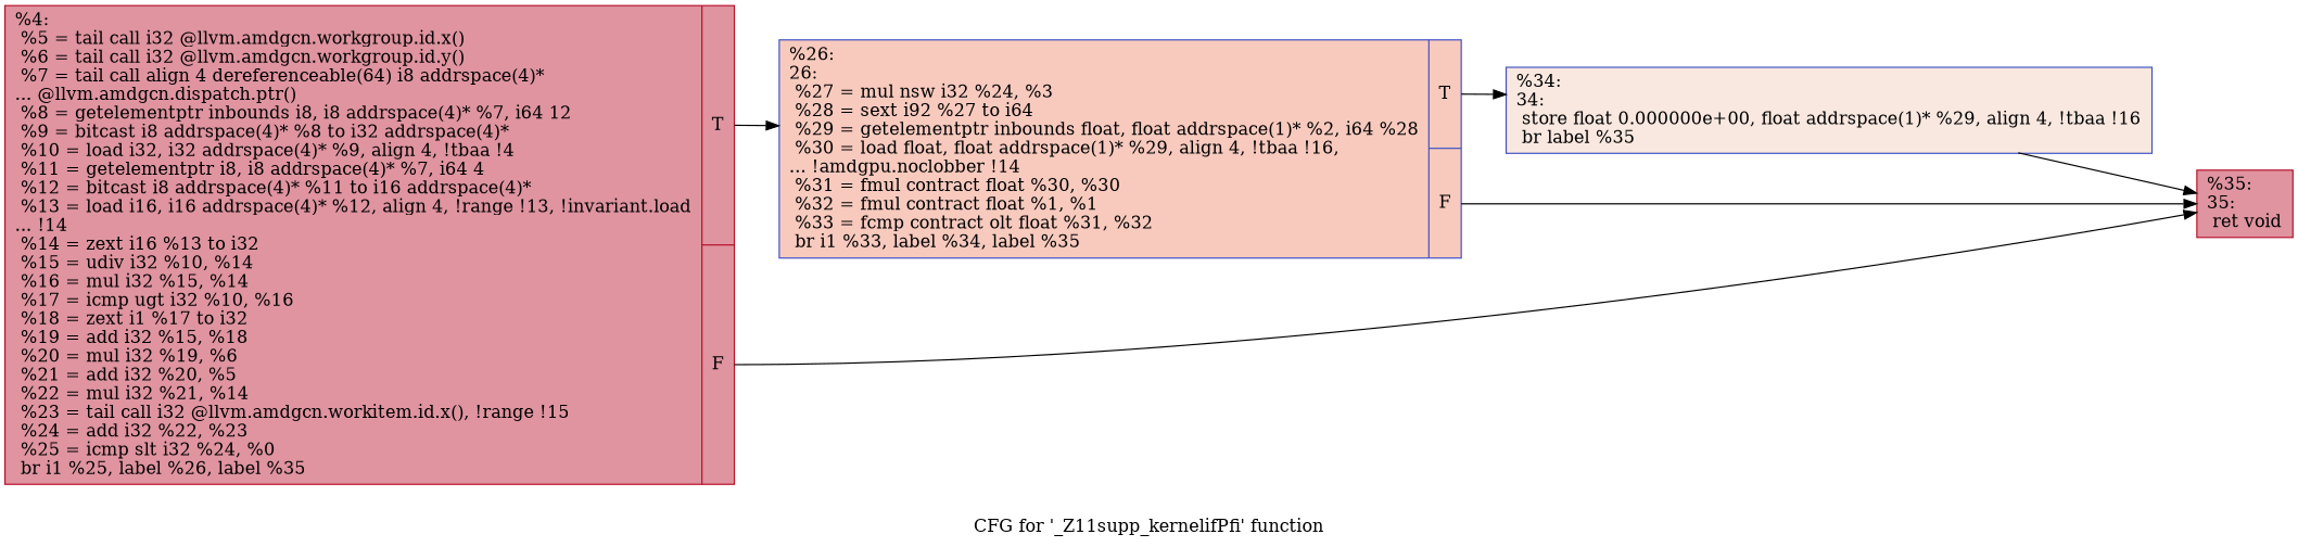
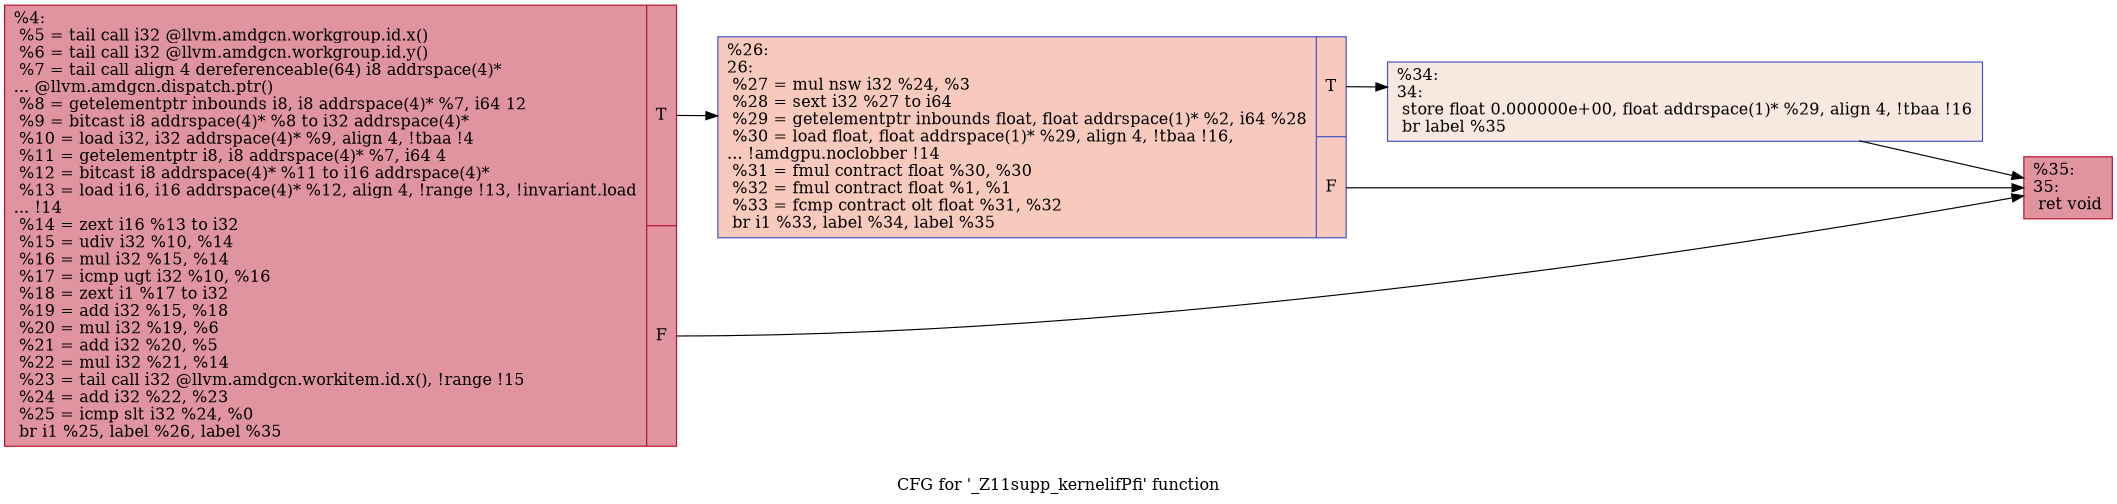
  digraph {
    label="CFG for '_Z11supp_kernelifPfi' function"
    rankdir=LR
    node [color="#b70d28ff" fillcolor="#b70d2870" shape=record style=filled]
    edge [tailport=s0]
    n1 [label="{%4:\l  %5 = tail call i32 @llvm.amdgcn.workgroup.id.x()\l  %6 = tail call i32 @llvm.amdgcn.workgroup.id.y()\l  %7 = tail call align 4 dereferenceable(64) i8 addrspace(4)*\l... @llvm.amdgcn.dispatch.ptr()\l  %8 = getelementptr inbounds i8, i8 addrspace(4)* %7, i64 12\l  %9 = bitcast i8 addrspace(4)* %8 to i32 addrspace(4)*\l  %10 = load i32, i32 addrspace(4)* %9, align 4, !tbaa !4\l  %11 = getelementptr i8, i8 addrspace(4)* %7, i64 4\l  %12 = bitcast i8 addrspace(4)* %11 to i16 addrspace(4)*\l  %13 = load i16, i16 addrspace(4)* %12, align 4, !range !13, !invariant.load\l... !14\l  %14 = zext i16 %13 to i32\l  %15 = udiv i32 %10, %14\l  %16 = mul i32 %15, %14\l  %17 = icmp ugt i32 %10, %16\l  %18 = zext i1 %17 to i32\l  %19 = add i32 %15, %18\l  %20 = mul i32 %19, %6\l  %21 = add i32 %20, %5\l  %22 = mul i32 %21, %14\l  %23 = tail call i32 @llvm.amdgcn.workitem.id.x(), !range !15\l  %24 = add i32 %22, %23\l  %25 = icmp slt i32 %24, %0\l  br i1 %25, label %26, label %35\l|{<s0>T|<s1>F}}"]
-   n2 [color="#3d50c3ff" fillcolor="#ef886b70" label="{%26:\l26:                                               \l  %27 = mul nsw i32 %24, %3\l  %28 = sext i92 %27 to i64\l  %29 = getelementptr inbounds float, float addrspace(1)* %2, i64 %28\l  %30 = load float, float addrspace(1)* %29, align 4, !tbaa !16,\l... !amdgpu.noclobber !14\l  %31 = fmul contract float %30, %30\l  %32 = fmul contract float %1, %1\l  %33 = fcmp contract olt float %31, %32\l  br i1 %33, label %34, label %35\l|{<s0>T|<s1>F}}"]
+   n2 [color="#3d50c3ff" fillcolor="#ef886b70" label="{%26:\l26:                                               \l  %27 = mul nsw i32 %24, %3\l  %28 = sext i32 %27 to i64\l  %29 = getelementptr inbounds float, float addrspace(1)* %2, i64 %28\l  %30 = load float, float addrspace(1)* %29, align 4, !tbaa !16,\l... !amdgpu.noclobber !14\l  %31 = fmul contract float %30, %30\l  %32 = fmul contract float %1, %1\l  %33 = fcmp contract olt float %31, %32\l  br i1 %33, label %34, label %35\l|{<s0>T|<s1>F}}"]
    n3 [label="{%35:\l35:                                               \l  ret void\l}"]
    n4 [color="#3d50c3ff" fillcolor="#f1ccb870" label="{%34:\l34:                                               \l  store float 0.000000e+00, float addrspace(1)* %29, align 4, !tbaa !16\l  br label %35\l}"]
    n1 -> n2
    n1 -> n3 [tailport=s1]
    n2 -> n3 [tailport=s1]
    n2 -> n4
    n4 -> n3 [tailport=""]
  }
